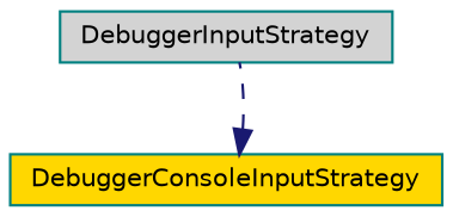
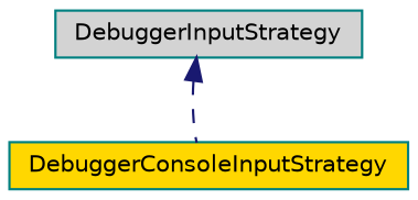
  digraph {
    node [color=teal fontname=Helvetica fontsize=10 shape=record style=filled]
    n1 [fillcolor=lightgrey fontcolor=black height=0.2 label=DebuggerInputStrategy width=0.4]
    n2 [fillcolor=gold height=0.2 label=DebuggerConsoleInputStrategy width=0.4]
-   n2 -> n1 [color=midnightblue dir=back fontname=Helvetica fontsize=10 labelfontname=Helvetica labelfontsize=10 style=dashed]
+   n1 -> n2 [color=midnightblue dir=back fontname=Helvetica fontsize=10 labelfontname=Helvetica labelfontsize=10 style=dashed]
  }
